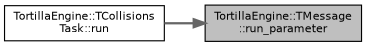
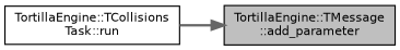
  digraph {
    rankdir=RL
    node [color=black fontname=Helvetica fontsize=10 shape=record style=filled]
-   n1 [fillcolor=grey75 fontcolor=black height=0.2 label="TortillaEngine::TMessage\l::run_parameter" width=0.4]
+   n1 [fillcolor=grey75 fontcolor=black height=0.2 label="TortillaEngine::TMessage\l::add_parameter" width=0.4]
    n2 [fillcolor=white height=0.2 label="TortillaEngine::TCollisions\lTask::run" width=0.4]
    n1 -> n2 [color=gray40 dir=back fontname=Helvetica fontsize=10 labelfontname=Helvetica labelfontsize=10 style=bold]
  }
